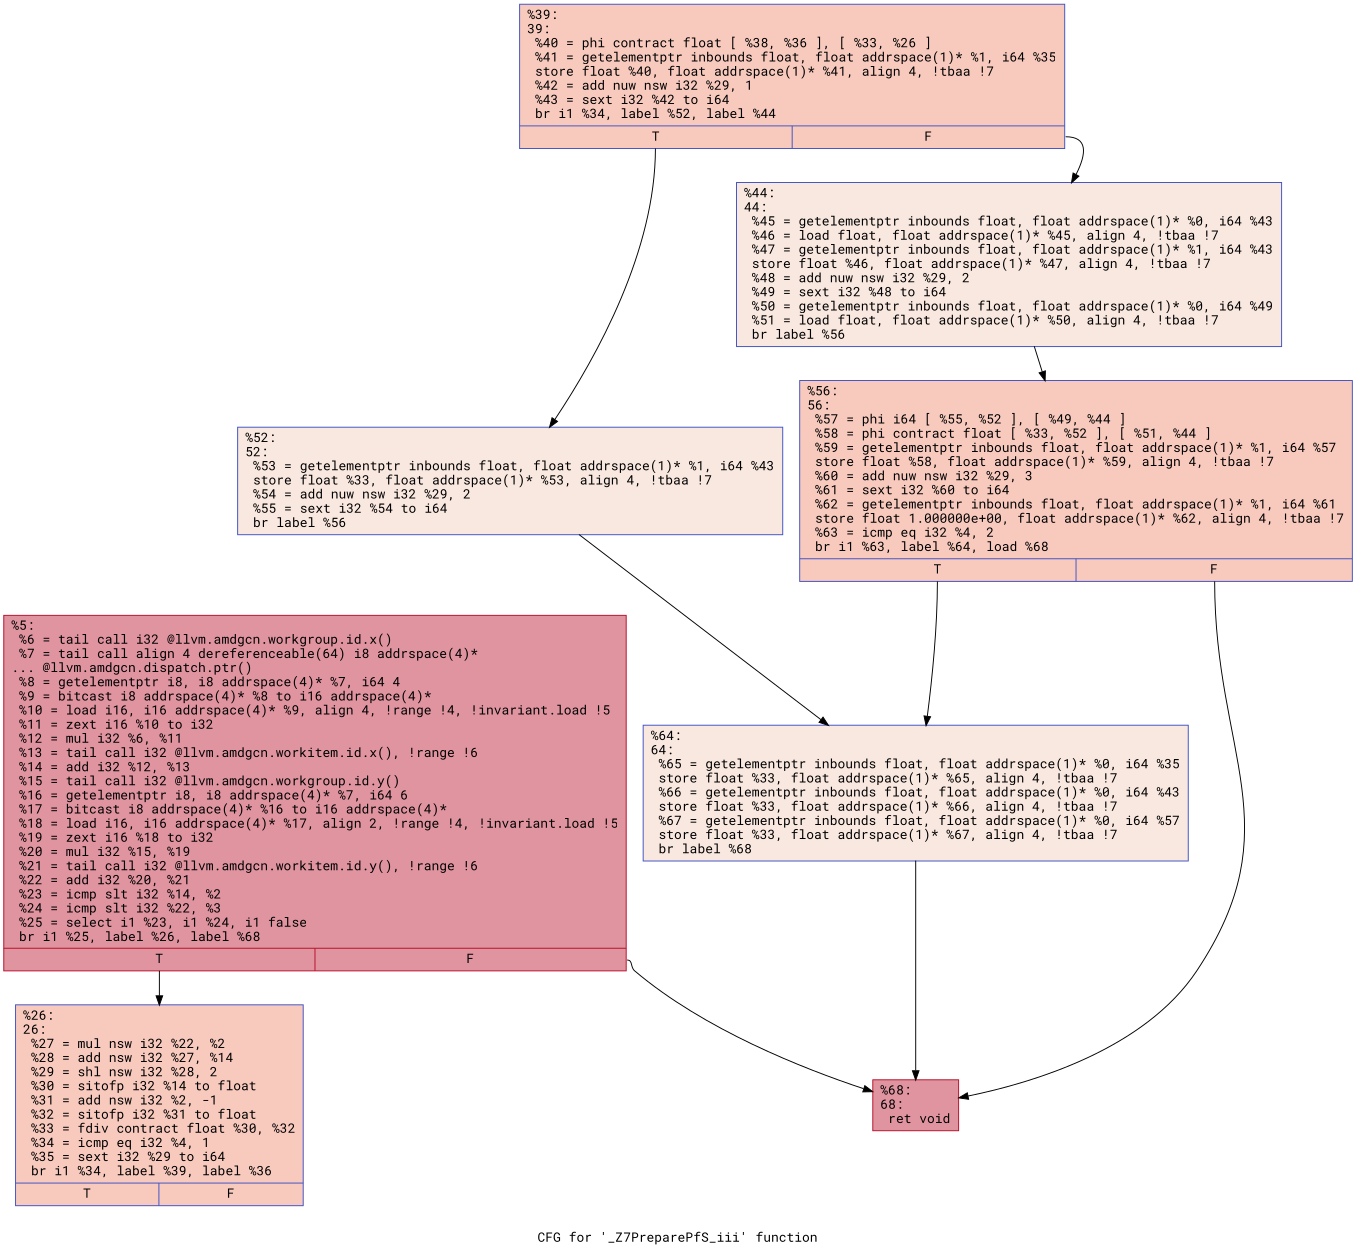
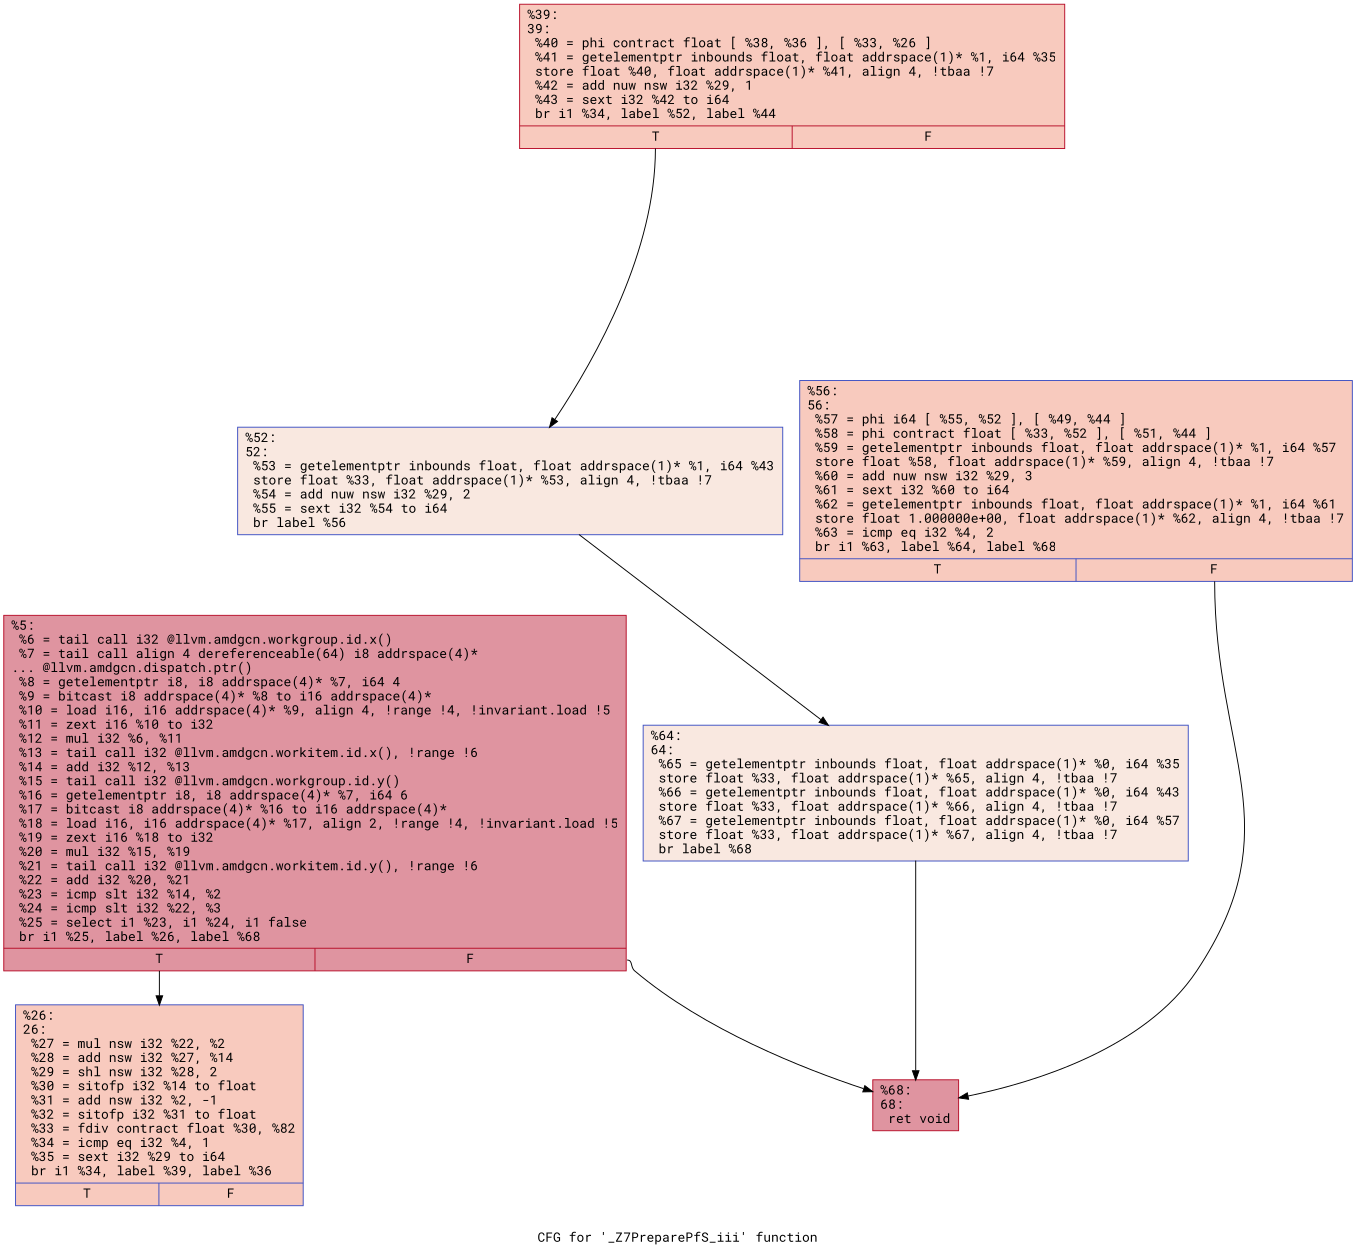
  digraph {
    fontname="Roboto Mono"
    label="CFG for '_Z7PreparePfS_iii' function"
    node [color="#3d50c3ff" fillcolor="#ef886b70" fontname="Roboto Mono" shape=record style=filled]
    edge [fontname="Roboto Mono"]
    n1 [color="#b70d28ff" fillcolor="#b70d2870" label="{%5:\l  %6 = tail call i32 @llvm.amdgcn.workgroup.id.x()\l  %7 = tail call align 4 dereferenceable(64) i8 addrspace(4)*\l... @llvm.amdgcn.dispatch.ptr()\l  %8 = getelementptr i8, i8 addrspace(4)* %7, i64 4\l  %9 = bitcast i8 addrspace(4)* %8 to i16 addrspace(4)*\l  %10 = load i16, i16 addrspace(4)* %9, align 4, !range !4, !invariant.load !5\l  %11 = zext i16 %10 to i32\l  %12 = mul i32 %6, %11\l  %13 = tail call i32 @llvm.amdgcn.workitem.id.x(), !range !6\l  %14 = add i32 %12, %13\l  %15 = tail call i32 @llvm.amdgcn.workgroup.id.y()\l  %16 = getelementptr i8, i8 addrspace(4)* %7, i64 6\l  %17 = bitcast i8 addrspace(4)* %16 to i16 addrspace(4)*\l  %18 = load i16, i16 addrspace(4)* %17, align 2, !range !4, !invariant.load !5\l  %19 = zext i16 %18 to i32\l  %20 = mul i32 %15, %19\l  %21 = tail call i32 @llvm.amdgcn.workitem.id.y(), !range !6\l  %22 = add i32 %20, %21\l  %23 = icmp slt i32 %14, %2\l  %24 = icmp slt i32 %22, %3\l  %25 = select i1 %23, i1 %24, i1 false\l  br i1 %25, label %26, label %68\l|{<s0>T|<s1>F}}"]
-   n2 [label="{%26:\l26:                                               \l  %27 = mul nsw i32 %22, %2\l  %28 = add nsw i32 %27, %14\l  %29 = shl nsw i32 %28, 2\l  %30 = sitofp i32 %14 to float\l  %31 = add nsw i32 %2, -1\l  %32 = sitofp i32 %31 to float\l  %33 = fdiv contract float %30, %32\l  %34 = icmp eq i32 %4, 1\l  %35 = sext i32 %29 to i64\l  br i1 %34, label %39, label %36\l|{<s0>T|<s1>F}}"]
+   n2 [label="{%26:\l26:                                               \l  %27 = mul nsw i32 %22, %2\l  %28 = add nsw i32 %27, %14\l  %29 = shl nsw i32 %28, 2\l  %30 = sitofp i32 %14 to float\l  %31 = add nsw i32 %2, -1\l  %32 = sitofp i32 %31 to float\l  %33 = fdiv contract float %30, %82\l  %34 = icmp eq i32 %4, 1\l  %35 = sext i32 %29 to i64\l  br i1 %34, label %39, label %36\l|{<s0>T|<s1>F}}"]
    n3 [color="#b70d28ff" fillcolor="#b70d2870" label="{%68:\l68:                                               \l  ret void\l}"]
-   n4 [label="{%39:\l39:                                               \l  %40 = phi contract float [ %38, %36 ], [ %33, %26 ]\l  %41 = getelementptr inbounds float, float addrspace(1)* %1, i64 %35\l  store float %40, float addrspace(1)* %41, align 4, !tbaa !7\l  %42 = add nuw nsw i32 %29, 1\l  %43 = sext i32 %42 to i64\l  br i1 %34, label %52, label %44\l|{<s0>T|<s1>F}}"]
+   n4 [color="#b70d28ff" label="{%39:\l39:                                               \l  %40 = phi contract float [ %38, %36 ], [ %33, %26 ]\l  %41 = getelementptr inbounds float, float addrspace(1)* %1, i64 %35\l  store float %40, float addrspace(1)* %41, align 4, !tbaa !7\l  %42 = add nuw nsw i32 %29, 1\l  %43 = sext i32 %42 to i64\l  br i1 %34, label %52, label %44\l|{<s0>T|<s1>F}}"]
    n5 [fillcolor="#f1ccb870" label="{%52:\l52:                                               \l  %53 = getelementptr inbounds float, float addrspace(1)* %1, i64 %43\l  store float %33, float addrspace(1)* %53, align 4, !tbaa !7\l  %54 = add nuw nsw i32 %29, 2\l  %55 = sext i32 %54 to i64\l  br label %56\l}"]
-   n6 [fillcolor="#f1ccb870" label="{%44:\l44:                                               \l  %45 = getelementptr inbounds float, float addrspace(1)* %0, i64 %43\l  %46 = load float, float addrspace(1)* %45, align 4, !tbaa !7\l  %47 = getelementptr inbounds float, float addrspace(1)* %1, i64 %43\l  store float %46, float addrspace(1)* %47, align 4, !tbaa !7\l  %48 = add nuw nsw i32 %29, 2\l  %49 = sext i32 %48 to i64\l  %50 = getelementptr inbounds float, float addrspace(1)* %0, i64 %49\l  %51 = load float, float addrspace(1)* %50, align 4, !tbaa !7\l  br label %56\l}"]
    n7 [fillcolor="#f1ccb870" label="{%64:\l64:                                               \l  %65 = getelementptr inbounds float, float addrspace(1)* %0, i64 %35\l  store float %33, float addrspace(1)* %65, align 4, !tbaa !7\l  %66 = getelementptr inbounds float, float addrspace(1)* %0, i64 %43\l  store float %33, float addrspace(1)* %66, align 4, !tbaa !7\l  %67 = getelementptr inbounds float, float addrspace(1)* %0, i64 %57\l  store float %33, float addrspace(1)* %67, align 4, !tbaa !7\l  br label %68\l}"]
-   n8 [label="{%56:\l56:                                               \l  %57 = phi i64 [ %55, %52 ], [ %49, %44 ]\l  %58 = phi contract float [ %33, %52 ], [ %51, %44 ]\l  %59 = getelementptr inbounds float, float addrspace(1)* %1, i64 %57\l  store float %58, float addrspace(1)* %59, align 4, !tbaa !7\l  %60 = add nuw nsw i32 %29, 3\l  %61 = sext i32 %60 to i64\l  %62 = getelementptr inbounds float, float addrspace(1)* %1, i64 %61\l  store float 1.000000e+00, float addrspace(1)* %62, align 4, !tbaa !7\l  %63 = icmp eq i32 %4, 2\l  br i1 %63, label %64, load %68\l|{<s0>T|<s1>F}}"]
+   n8 [label="{%56:\l56:                                               \l  %57 = phi i64 [ %55, %52 ], [ %49, %44 ]\l  %58 = phi contract float [ %33, %52 ], [ %51, %44 ]\l  %59 = getelementptr inbounds float, float addrspace(1)* %1, i64 %57\l  store float %58, float addrspace(1)* %59, align 4, !tbaa !7\l  %60 = add nuw nsw i32 %29, 3\l  %61 = sext i32 %60 to i64\l  %62 = getelementptr inbounds float, float addrspace(1)* %1, i64 %61\l  store float 1.000000e+00, float addrspace(1)* %62, align 4, !tbaa !7\l  %63 = icmp eq i32 %4, 2\l  br i1 %63, label %64, label %68\l|{<s0>T|<s1>F}}"]
    n1 -> n2 [tailport=s0]
    n1 -> n3 [tailport=s1]
    n4 -> n5 [tailport=s0]
-   n4 -> n6 [tailport=s1]
    n5 -> n7
-   n6 -> n8
    n7 -> n3
    n8 -> n3 [tailport=s1]
-   n8 -> n7 [tailport=s0]
  }
